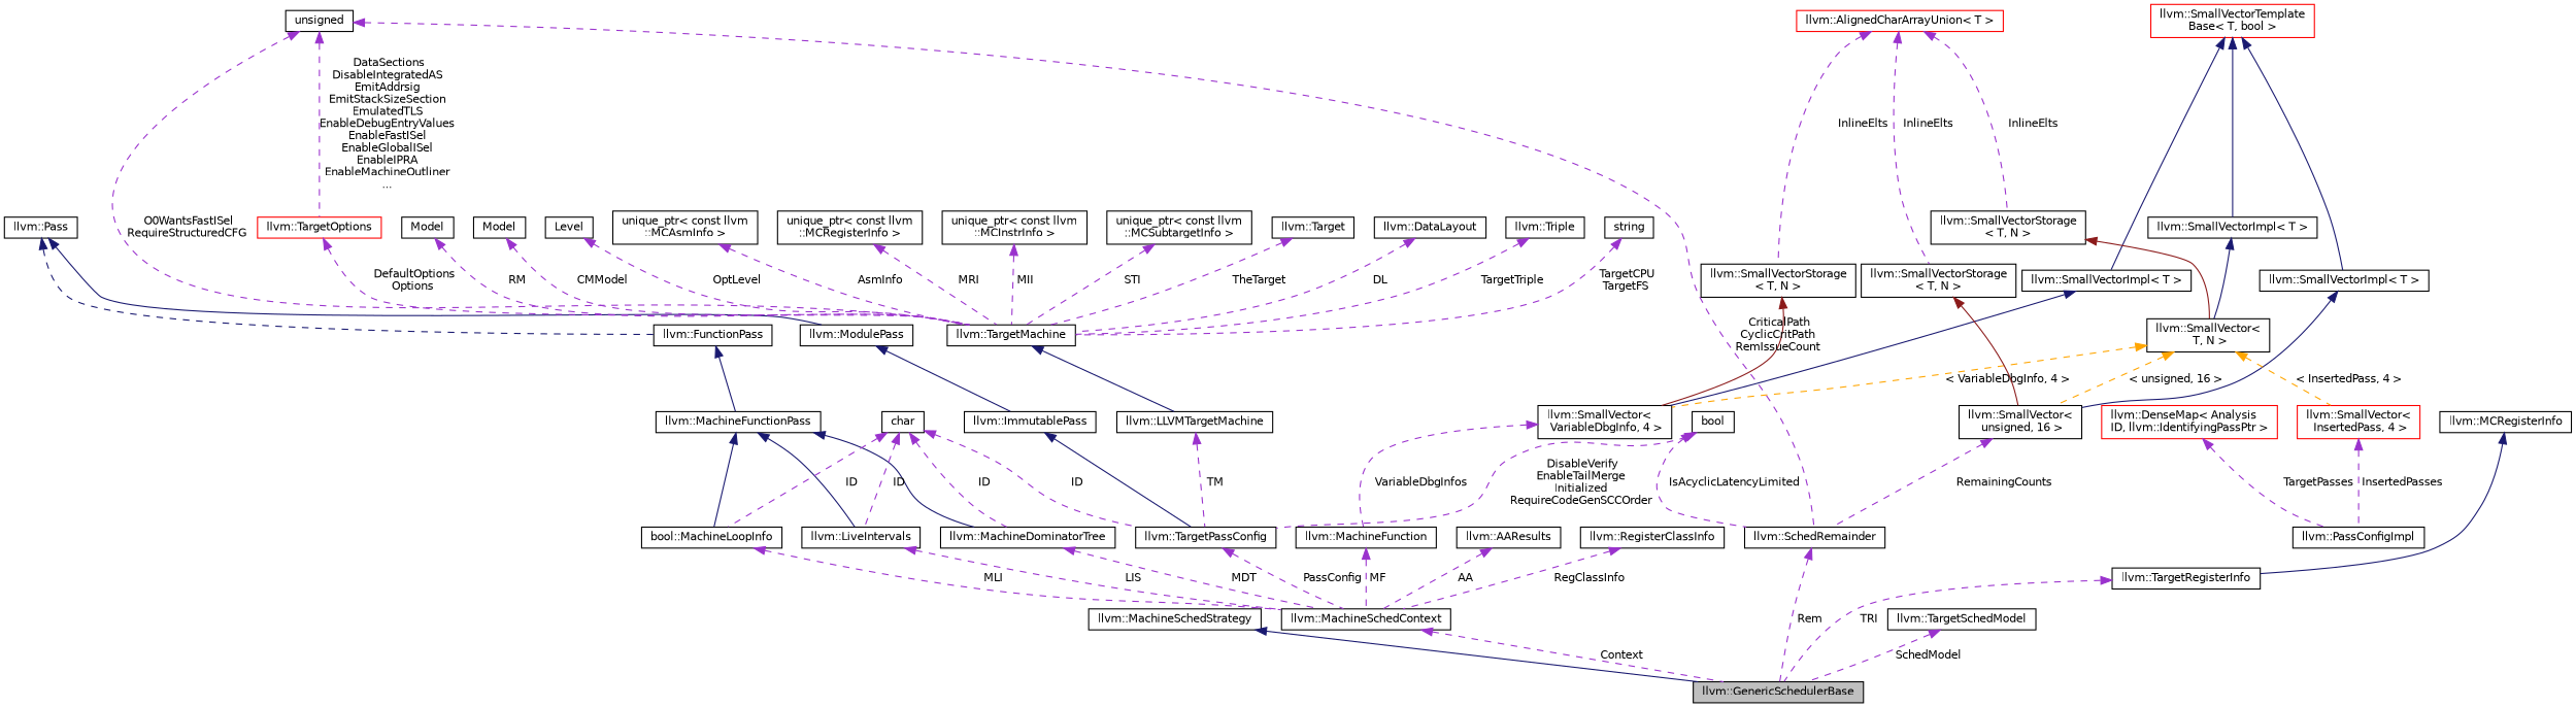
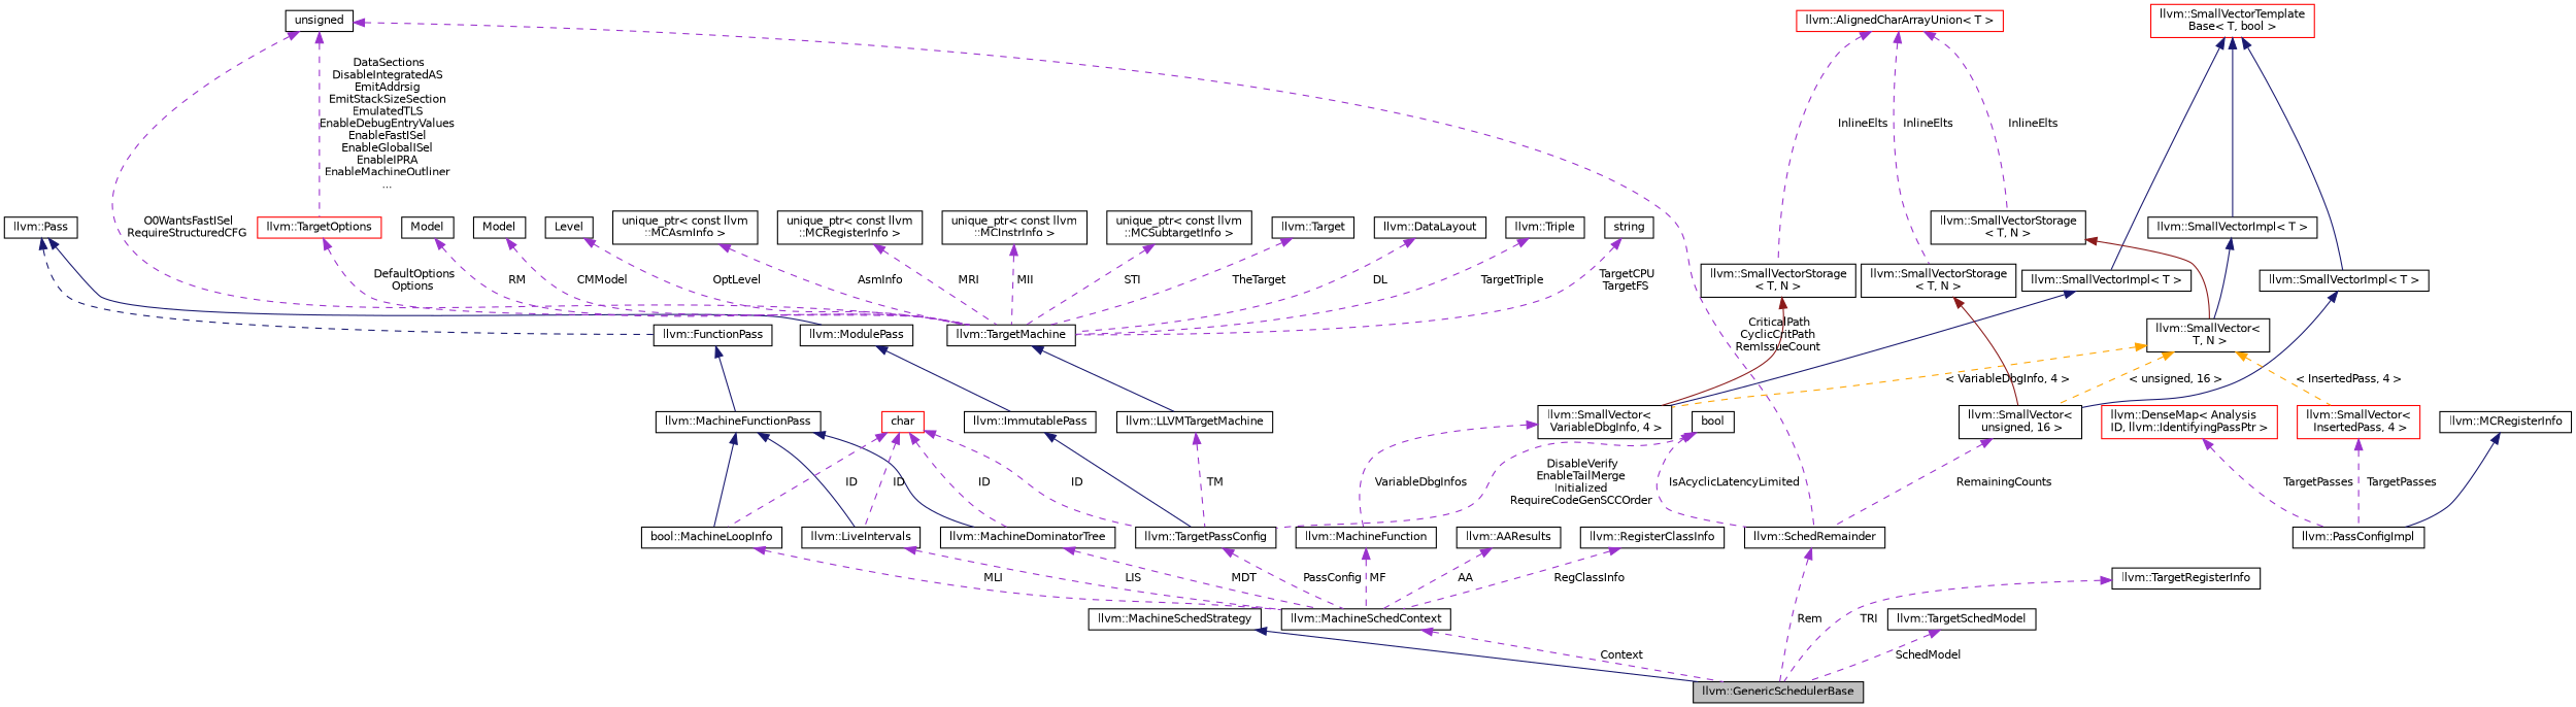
  digraph {
    rankdir=TB
    node [color=black fontname=Helvetica fontsize=10 shape=box]
    edge [color=darkorchid3 dir=back fontname=Helvetica fontsize=10 labelfontname=Helvetica labelfontsize=10 style=dashed]
    n1 [fillcolor=grey75 fontcolor=black height=0.2 label="llvm::GenericSchedulerBase" style=filled width=0.4]
    n2 [height=0.2 label="llvm::MachineSchedStrategy" width=0.4]
    n3 [height=0.2 label="llvm::MachineSchedContext" width=0.4]
    n4 [height=0.2 label="llvm::MachineFunction" width=0.4]
    n5 [height=0.2 label="llvm::SmallVector\<\l VariableDbgInfo, 4 \>" width=0.4]
    n6 [height=0.2 label="llvm::SmallVectorImpl\< T \>" width=0.4]
    n7 [color=red height=0.2 label="llvm::SmallVectorTemplate\lBase\< T, bool \>" width=0.4]
    n8 [height=0.2 label="llvm::SmallVectorImpl\< T \>" width=0.4]
    n9 [height=0.2 label="llvm::SmallVectorImpl\< T \>" width=0.4]
    n10 [height=0.2 label="llvm::SmallVector\<\l T, N \>" width=0.4]
    n11 [height=0.2 label="llvm::SmallVector\<\l unsigned, 16 \>" width=0.4]
    n12 [height=0.2 label="llvm::SmallVectorStorage\l\< T, N \>" width=0.4]
    n13 [color=red height=0.2 label="llvm::AlignedCharArrayUnion\< T \>" width=0.4]
    n14 [height=0.2 label="llvm::SmallVectorStorage\l\< T, N \>" width=0.4]
    n15 [height=0.2 label="llvm::SmallVectorStorage\l\< T, N \>" width=0.4]
    n16 [color=red height=0.2 label="llvm::SmallVector\<\l InsertedPass, 4 \>" width=0.4]
    n17 [height=0.2 label="llvm::PassConfigImpl" width=0.4]
    n18 [height=0.2 label="llvm::SchedRemainder" width=0.4]
    n19 [height=0.2 label="bool::MachineLoopInfo" width=0.4]
    n20 [height=0.2 label="llvm::MachineFunctionPass" width=0.4]
    n21 [height=0.2 label="llvm::MachineDominatorTree" width=0.4]
    n22 [height=0.2 label="llvm::LiveIntervals" width=0.4]
    n23 [height=0.2 label="llvm::FunctionPass" width=0.4]
    n24 [height=0.2 label="llvm::Pass" width=0.4]
    n25 [height=0.2 label="llvm::ModulePass" width=0.4]
    n26 [height=0.2 label="llvm::ImmutablePass" width=0.4]
-   n27 [height=0.2 label=char width=0.4]
+   n27 [color=red height=0.2 label=char width=0.4]
    n28 [height=0.2 label="llvm::TargetPassConfig" width=0.4]
    n29 [height=0.2 label="llvm::LLVMTargetMachine" width=0.4]
    n30 [height=0.2 label="llvm::TargetMachine" width=0.4]
    n31 [height=0.2 label="llvm::Target" width=0.4]
    n32 [height=0.2 label="llvm::DataLayout" width=0.4]
    n33 [height=0.2 label="llvm::Triple" width=0.4]
    n34 [height=0.2 label=string width=0.4]
    n35 [height=0.2 label=Model width=0.4]
    n36 [height=0.2 label=Model width=0.4]
    n37 [height=0.2 label=Level width=0.4]
    n38 [height=0.2 label="unique_ptr\< const llvm\l::MCAsmInfo \>" width=0.4]
    n39 [height=0.2 label="unique_ptr\< const llvm\l::MCRegisterInfo \>" width=0.4]
    n40 [height=0.2 label="unique_ptr\< const llvm\l::MCInstrInfo \>" width=0.4]
    n41 [height=0.2 label="unique_ptr\< const llvm\l::MCSubtargetInfo \>" width=0.4]
    n42 [height=0.2 label=unsigned width=0.4]
    n43 [color=red height=0.2 label="llvm::TargetOptions" width=0.4]
    n44 [color=red height=0.2 label="llvm::DenseMap\< Analysis\lID, llvm::IdentifyingPassPtr \>" width=0.4]
    n45 [height=0.2 label=bool width=0.4]
    n46 [height=0.2 label="llvm::AAResults" width=0.4]
    n47 [height=0.2 label="llvm::RegisterClassInfo" width=0.4]
    n48 [height=0.2 label="llvm::TargetSchedModel" width=0.4]
    n49 [height=0.2 label="llvm::TargetRegisterInfo" width=0.4]
    n50 [height=0.2 label="llvm::MCRegisterInfo" width=0.4]
    n2 -> n1 [color=midnightblue style=solid]
    n3 -> n1 [label=" Context"]
    n4 -> n3 [label=" MF"]
    n5 -> n4 [label=" VariableDbgInfos"]
    n6 -> n5 [color=midnightblue style=solid]
    n7 -> n6 [color=midnightblue style=solid]
    n7 -> n8 [color=midnightblue style=solid]
    n7 -> n9 [color=midnightblue style=solid]
    n8 -> n10 [color=midnightblue style=solid]
    n9 -> n11 [color=midnightblue style=solid]
    n10 -> n5 [color=orange label=" \< VariableDbgInfo, 4 \>"]
    n10 -> n11 [color=orange label=" \< unsigned, 16 \>"]
    n10 -> n16 [color=orange label=" \< InsertedPass, 4 \>"]
    n11 -> n18 [label=" RemainingCounts"]
    n12 -> n5 [color=firebrick4 style=solid]
    n13 -> n12 [label=" InlineElts"]
    n13 -> n14 [label=" InlineElts"]
    n13 -> n15 [label=" InlineElts"]
    n14 -> n10 [color=firebrick4 style=solid]
    n15 -> n11 [color=firebrick4 style=solid]
-   n16 -> n17 [label=" InsertedPasses"]
+   n16 -> n17 [label=" TargetPasses"]
    n18 -> n1 [label=" Rem"]
    n19 -> n3 [label=" MLI"]
    n20 -> n19 [color=midnightblue style=solid]
    n20 -> n21 [color=midnightblue style=solid]
    n20 -> n22 [color=midnightblue style=solid]
    n21 -> n3 [label=" MDT"]
    n22 -> n3 [label=" LIS"]
    n23 -> n20 [color=midnightblue style=solid]
    n24 -> n23 [color=midnightblue]
    n24 -> n25 [color=midnightblue style=solid]
    n25 -> n26 [color=midnightblue style=solid]
    n26 -> n28 [color=midnightblue style=solid]
    n27 -> n19 [label=" ID"]
    n27 -> n21 [label=" ID"]
    n27 -> n22 [label=" ID"]
    n27 -> n28 [label=" ID"]
    n28 -> n3 [label=" PassConfig"]
    n29 -> n28 [label=" TM"]
    n30 -> n29 [color=midnightblue style=solid]
    n31 -> n30 [label=" TheTarget"]
    n32 -> n30 [label=" DL"]
    n33 -> n30 [label=" TargetTriple"]
    n34 -> n30 [label=" TargetCPU\nTargetFS"]
    n35 -> n30 [label=" RM"]
    n36 -> n30 [label=" CMModel"]
    n37 -> n30 [label=" OptLevel"]
    n38 -> n30 [label=" AsmInfo"]
    n39 -> n30 [label=" MRI"]
    n40 -> n30 [label=" MII"]
    n41 -> n30 [label=" STI"]
    n42 -> n18 [label=" CriticalPath\nCyclicCritPath\nRemIssueCount"]
    n42 -> n30 [label=" O0WantsFastISel\nRequireStructuredCFG"]
    n42 -> n43 [label=" DataSections\nDisableIntegratedAS\nEmitAddrsig\nEmitStackSizeSection\nEmulatedTLS\nEnableDebugEntryValues\nEnableFastISel\nEnableGlobalISel\nEnableIPRA\nEnableMachineOutliner\n..."]
    n43 -> n30 [label=" DefaultOptions\nOptions"]
    n44 -> n17 [label=" TargetPasses"]
    n45 -> n18 [label=" IsAcyclicLatencyLimited"]
    n45 -> n28 [label=" DisableVerify\nEnableTailMerge\nInitialized\nRequireCodeGenSCCOrder"]
    n46 -> n3 [label=" AA"]
    n47 -> n3 [label=" RegClassInfo"]
    n48 -> n1 [label=" SchedModel"]
    n49 -> n1 [label=" TRI"]
-   n50 -> n49 [color=midnightblue style=solid]
+   n50 -> n17 [color=midnightblue style=solid]
  }
